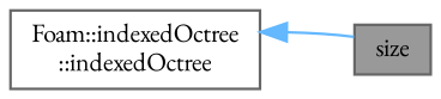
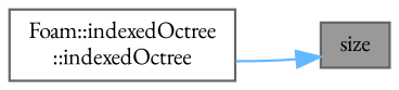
  digraph {
    rankdir=RL
    fontname="EB Garamond"
    node [fontname="EB Garamond" fontsize=10 shape=box style=filled]
    n1 [color=gray40 fillcolor=grey60 fontcolor=black height=0.2 label=size width=0.4]
    n2 [color=grey40 fillcolor=white height=0.2 label="Foam::indexedOctree\l::indexedOctree" width=0.4]
-   n2 -> n1 [color=steelblue1 dir=back fontname="EB Garamond" fontsize=10 labelfontname=Helvetica labelfontsize=10 style=solid]
+   n1 -> n2 [color=steelblue1 dir=back fontname="EB Garamond" fontsize=10 labelfontname=Helvetica labelfontsize=10 style=solid]
  }
